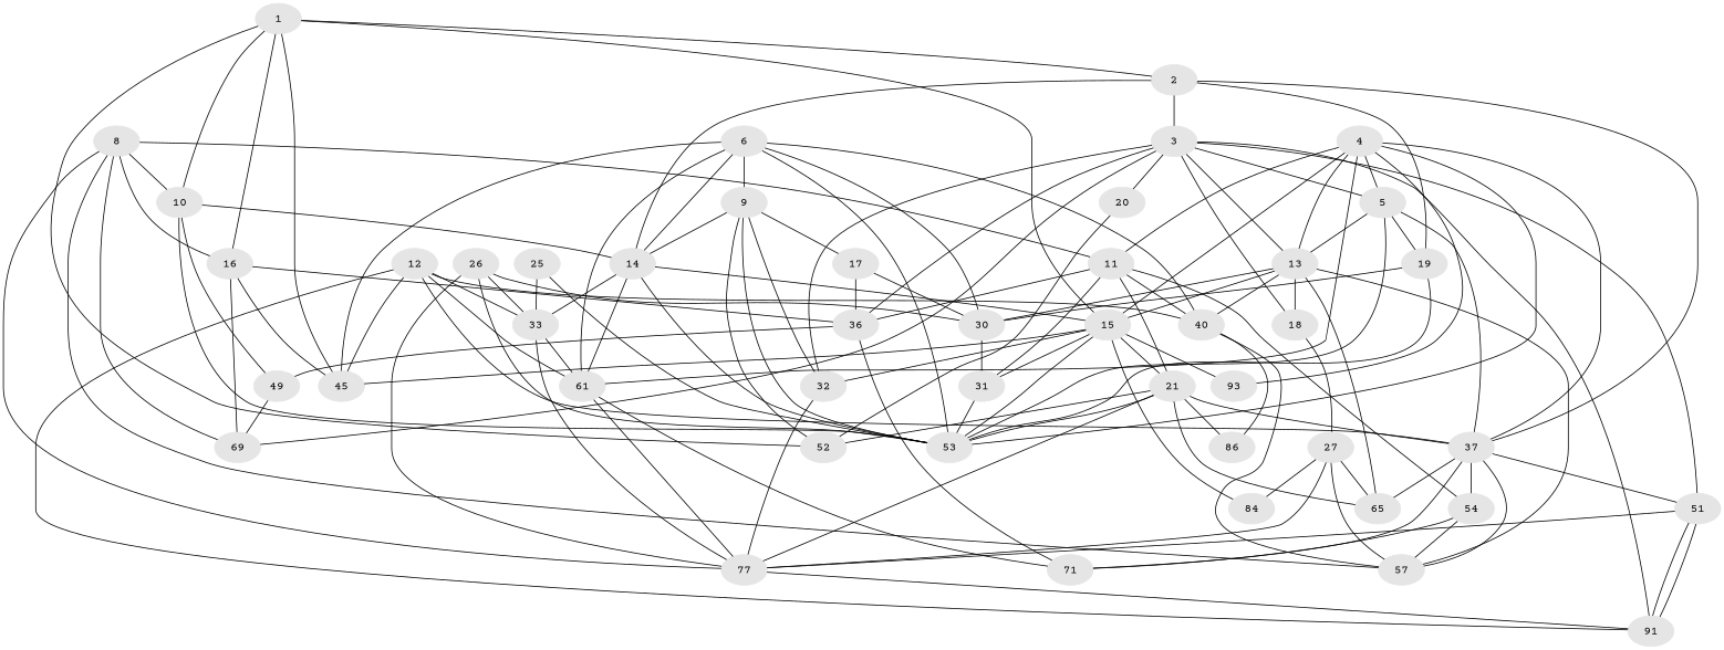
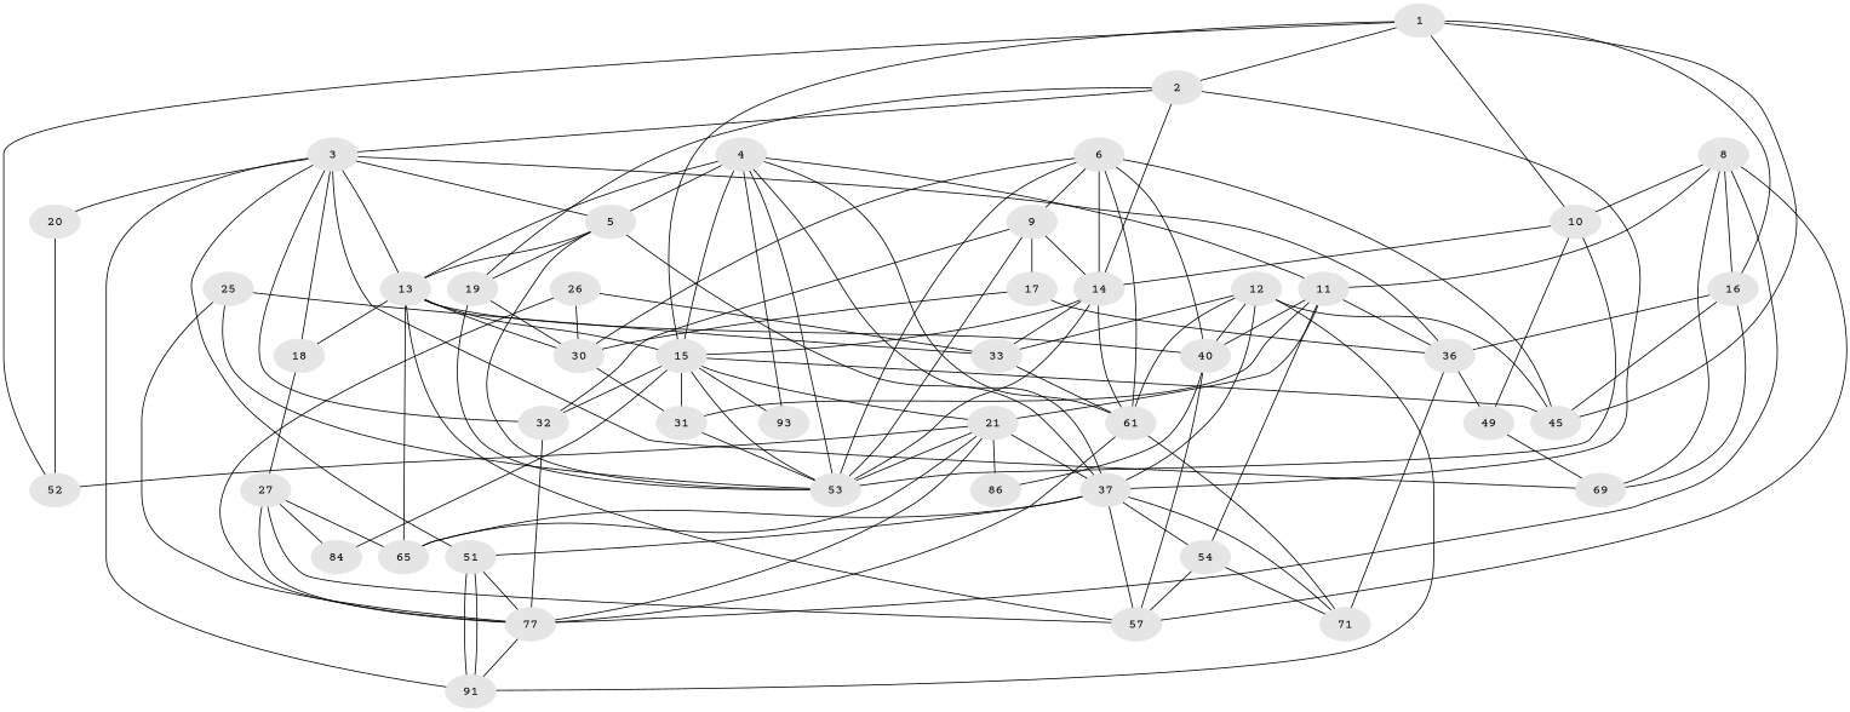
  graph {
    fontname="Courier Prime"
    node [color=gray90 fontname="Courier Prime" style=filled]
    edge [fontname="Courier Prime"]
    1 [super="+39"]
    2
    10
    15 [super="+70+22+42+55"]
    16 [super="+68"]
    n6 [label=45 super="+82"]
    52
    3 [super="+45+7"]
    14 [super="+88+81"]
    19
    37 [super="+74+95+64"]
    53 [super="+67"]
    n13 [label=49]
    32
    93
    21 [super="+43"]
    31
    84
    36 [super="+87"]
    69
    5 [super="+92"]
    13 [super="+71+38+62"]
    18
    20
    51
    91
    61 [super="+63"]
    33 [super="+97+76"]
    30 [super="+48"]
    57 [super="+59"]
    54 [super="+83"]
    65 [super="+96"]
    n33 [label=71]
    40 [super="+80"]
    27
    77 [super="+94"]
    4 [super="+28+58"]
    11 [super="+90+50"]
    6 [super="+24"]
    9 [super="+35"]
    17 [super="+34"]
    n42 [label=86]
    8 [super="+78"]
    12 [super="+60+75"]
    25
    26 [super="+44+66"]
    1 -- 2
    1 -- 10
    1 -- 15
    1 -- 16
    1 -- n6
    1 -- 52
    2 -- 3
    2 -- 14
    2 -- 19
    2 -- 37
    10 -- 14
    10 -- 53
    10 -- n13
    15 -- n6 [weight=2]
    15 -- 53
    15 -- 32
    15 -- 93
    15 -- 21
    15 -- 31
    15 -- 84
    16 -- n6
    16 -- 36
    16 -- 69
    3 -- 32
    3 -- 36
    3 -- 69
    3 -- 5
    3 -- 13
    3 -- 18
    3 -- 20
    3 -- 51
    3 -- 91
    14 -- 15
    14 -- 53
    14 -- 61
    14 -- 33
    19 -- 53
    19 -- 30
    37 -- 51
    37 -- 57
    37 -- 54 [weight=2]
    37 -- 65 [weight=2]
    37 -- n33
    n13 -- 69
    32 -- 77
    21 -- 52
    21 -- 37
    21 -- 53
    21 -- 65
    21 -- 77
    21 -- n42
    31 -- 53
    36 -- n13
    36 -- n33
    5 -- 19
    5 -- 37
    5 -- 53
    5 -- 13
    13 -- 15 [weight=2]
    13 -- 18
    13 -- 30
    13 -- 57
    13 -- 65 [weight=2]
    13 -- 40
    18 -- 27
    20 -- 52
    51 -- 91
    51 -- 91
    51 -- 77
    61 -- n33
    61 -- 77
    33 -- 61
-   33 -- 77
+   25 -- 77
    30 -- 31
    54 -- 57
    54 -- n33
    40 -- 57
    40 -- n42
    27 -- 84
    27 -- 57
    27 -- 65
    27 -- 77
    77 -- 91
    4 -- 15
    4 -- 37
    4 -- 53
    4 -- 93 [weight=2]
    4 -- 5
    4 -- 13 [weight=2]
    4 -- 61
    4 -- 11
    11 -- 21
    11 -- 31
    11 -- 36
    11 -- 54
    11 -- 40
    6 -- n6
    6 -- 14
    6 -- 53
    6 -- 61
    6 -- 30
    6 -- 40
    6 -- 9
-   9 -- 52
    9 -- 14
    9 -- 53
    9 -- 32
    9 -- 17
    17 -- 36 [weight=2]
    17 -- 30
    8 -- 10
    8 -- 16
    8 -- 69
    8 -- 57
    8 -- 77
    8 -- 11
    12 -- n6
    12 -- 37
    12 -- 91
    12 -- 61
    12 -- 33
    12 -- 40
    25 -- 53
    25 -- 33
-   26 -- 53
    26 -- 33 [weight=2]
    26 -- 30
    26 -- 77
  }
